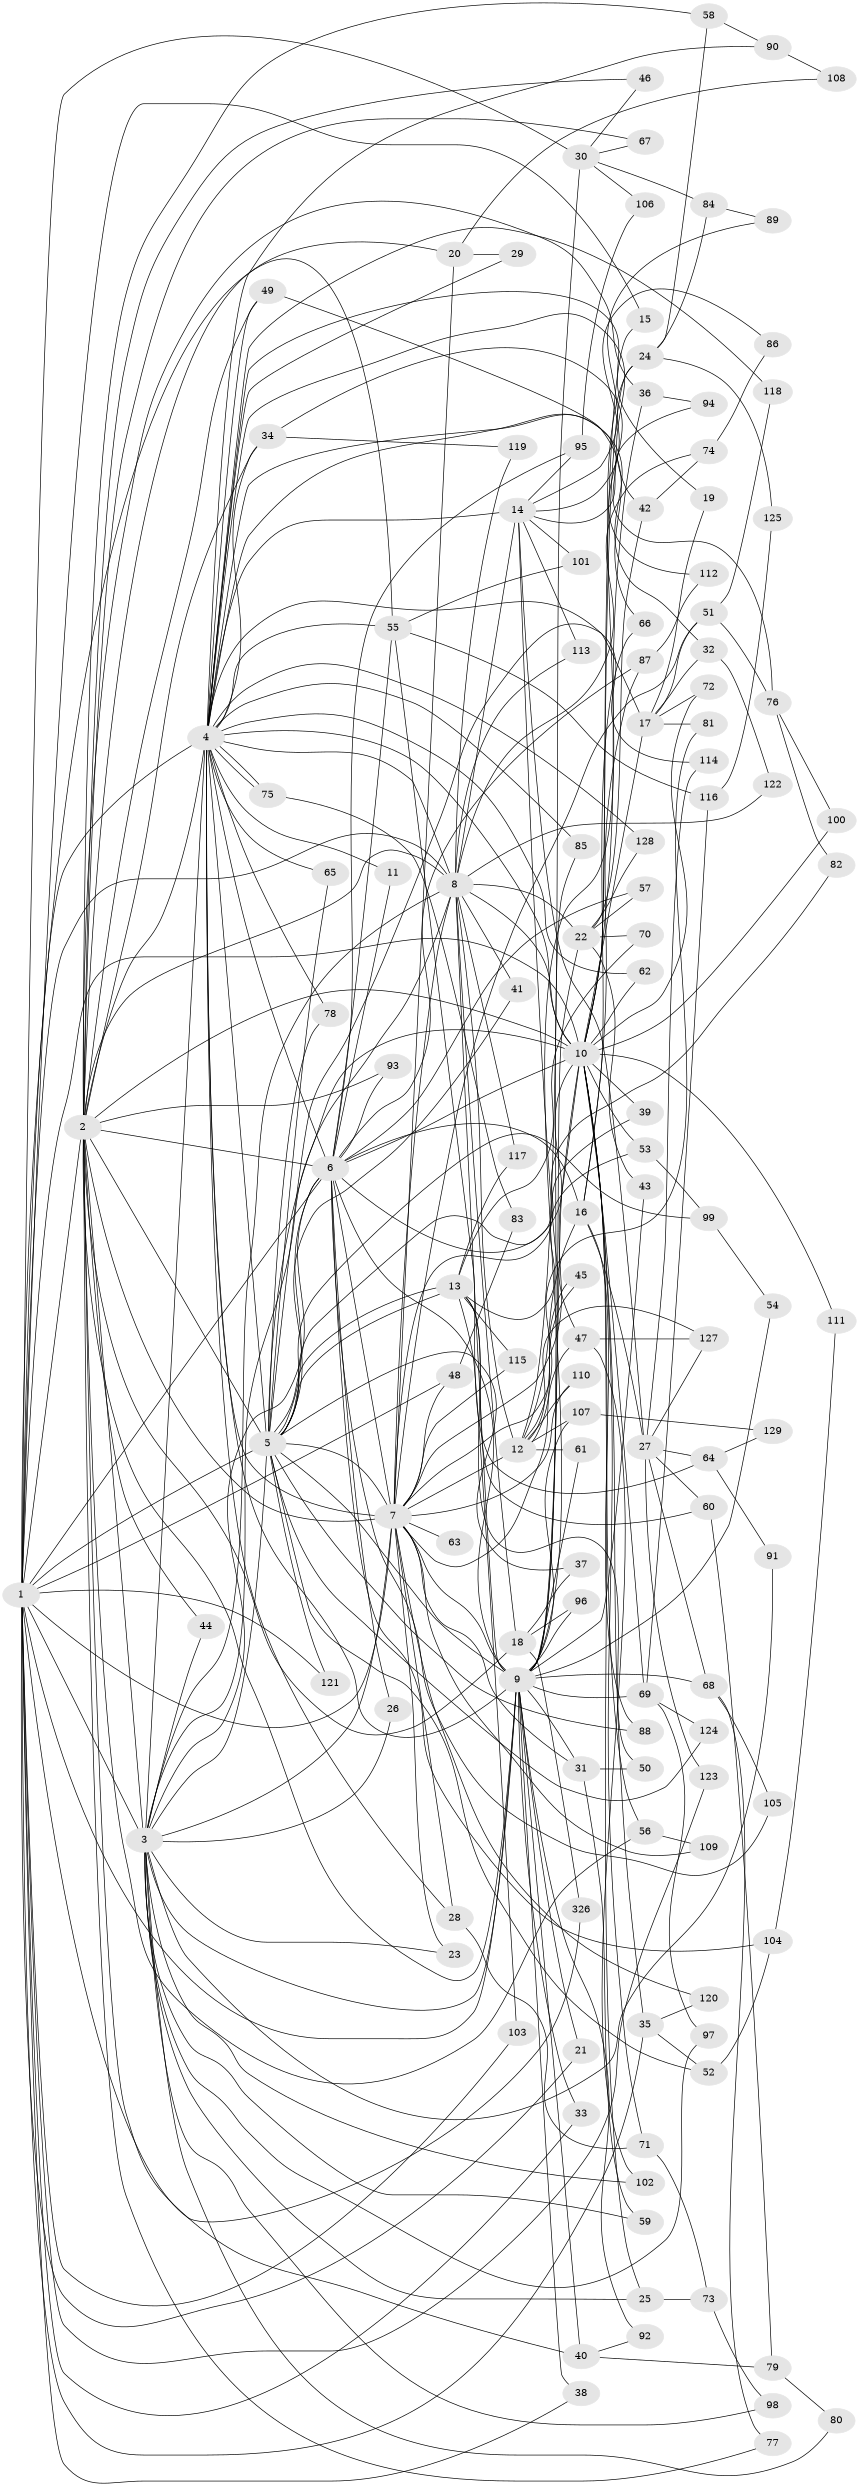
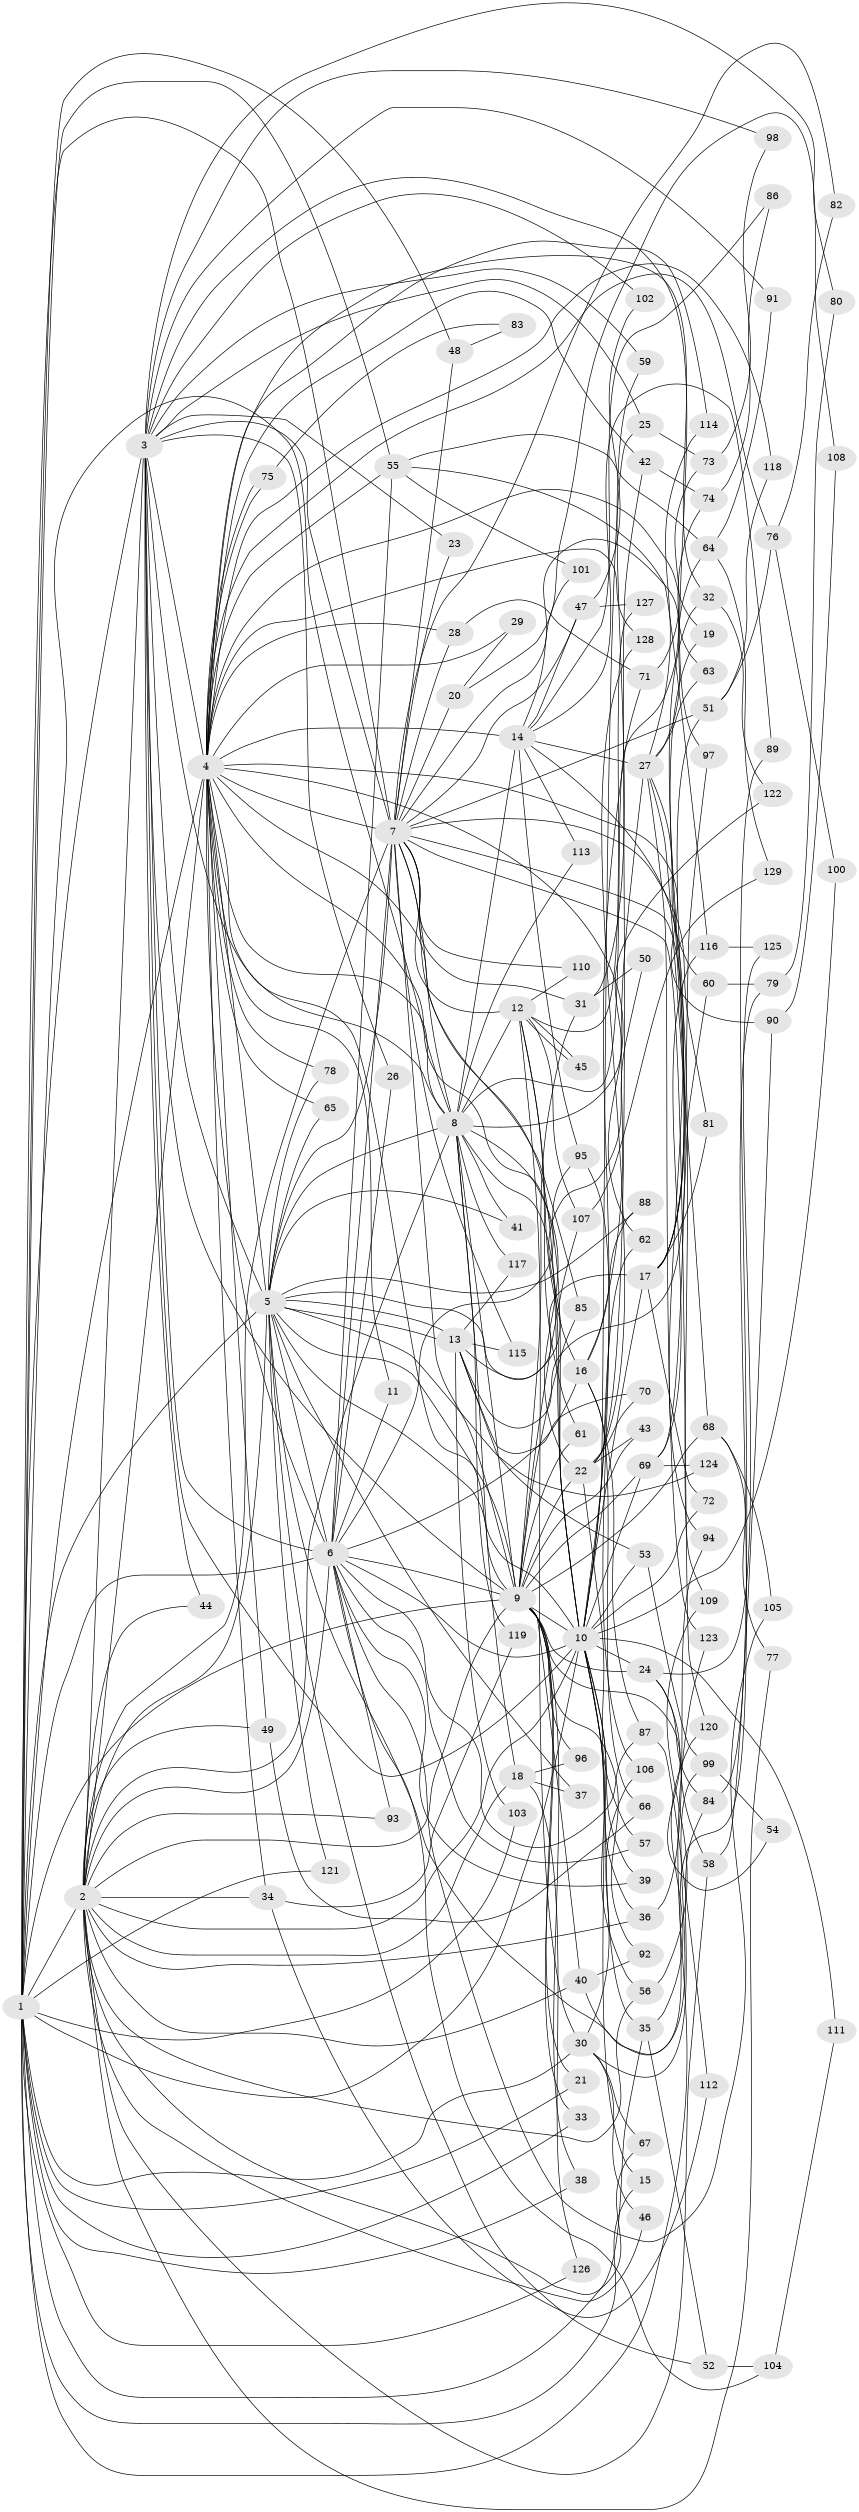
  graph {
    rankdir=LR
    node [color=gray90 style=filled]
    1
    2
    3
    4
    5
    6
    7
    8
    9
    10
    15
    21
    30
    33
    35
    38
    48
    55
    103
    121
    123
-   126 [label=326]
+   126
    18
    20
    34
    36
    40
    44
    46
    49
    56
    58
    67
    77
    93
    23
    25
    26
    59
    80
    91
    97
    98
    102
    11
    14
    19
    28
    29
    32
    42
    62
    65
    75
    76
    78
    85
    90
    114
    118
    128
    13
    17
    37
    41
    52
    88
    99
    124
    16
    39
    57
    87
    95
    104
    105
    12
    31
    47
    51
    63
    81
    82
    109
    110
    115
    120
    22
    74
    113
    117
    119
    122
    24
    43
    54
    61
    68
    69
    92
    96
    107
    53
    71
    72
    100
    111
    84
    106
    83
    101
    64
    116
    108
    112
    94
    79
    66
    73
    27
    86
    89
    50
    60
    70
    45
    127
    125
    129
    1 -- 2
    1 -- 3
    1 -- 4
    1 -- 5
    1 -- 6
    1 -- 7
    1 -- 8
    1 -- 9
    1 -- 10
    1 -- 15
    1 -- 21
    1 -- 30
    1 -- 33
    1 -- 35
    1 -- 38
    1 -- 48
    1 -- 55
    1 -- 103
    1 -- 121
    1 -- 123
    1 -- 126
    2 -- 3
    2 -- 4
    2 -- 5
    2 -- 6
    2 -- 7
    2 -- 8
    2 -- 9
    2 -- 10
    2 -- 18
-   2 -- 20
    2 -- 34
    2 -- 36
    2 -- 40
    2 -- 44
    2 -- 46
    2 -- 49
    2 -- 56
    2 -- 58
    2 -- 67
    2 -- 77
    2 -- 93
    3 -- 4
    3 -- 5
    3 -- 6
    3 -- 7
    3 -- 8
    3 -- 9
    3 -- 10
    3 -- 44
    3 -- 23
    3 -- 25
    3 -- 26
    3 -- 59
    3 -- 80
    3 -- 91
    3 -- 97
    3 -- 98
    3 -- 102
    4 -- 5
    4 -- 6
    4 -- 7
    4 -- 8
    4 -- 9
    4 -- 10
    4 -- 55
    4 -- 34
    4 -- 49
    4 -- 11
    4 -- 14
    4 -- 19
    4 -- 28
    4 -- 29
    4 -- 32
    4 -- 42
    4 -- 62
    4 -- 65
    4 -- 75
    4 -- 75
    4 -- 76
    4 -- 78
    4 -- 85
    4 -- 90
    4 -- 114
    4 -- 118
    4 -- 128
    5 -- 6
    5 -- 7
    5 -- 8
    5 -- 9
    5 -- 10
    5 -- 121
    5 -- 65
    5 -- 78
    5 -- 13
    5 -- 13
    5 -- 17
    5 -- 37
    5 -- 41
    5 -- 52
    5 -- 88
    5 -- 99
    5 -- 124
    6 -- 7
    6 -- 9
    6 -- 10
    6 -- 55
    6 -- 93
    6 -- 26
    6 -- 11
    6 -- 16
    6 -- 39
    6 -- 57
    6 -- 87
    6 -- 95
    6 -- 104
    6 -- 105
    7 -- 8
    7 -- 9
    7 -- 10
    7 -- 48
    7 -- 20
    7 -- 23
    7 -- 28
    7 -- 12
    7 -- 31
    7 -- 47
    7 -- 51
    7 -- 63
    7 -- 81
    7 -- 82
    7 -- 109
    7 -- 110
    7 -- 115
    7 -- 120
    8 -- 9
    8 -- 10
    8 -- 18
    8 -- 14
    8 -- 41
    8 -- 12
    8 -- 22
    8 -- 74
    8 -- 113
    8 -- 117
    8 -- 119
    8 -- 122
    9 -- 10
    9 -- 21
    9 -- 33
    9 -- 38
    9 -- 40
    9 -- 85
    9 -- 31
    9 -- 22
    9 -- 24
    9 -- 43
    9 -- 54
    9 -- 61
    9 -- 68
    9 -- 69
    9 -- 92
    9 -- 96
    9 -- 107
    10 -- 15
    10 -- 35
    10 -- 36
    10 -- 56
    10 -- 25
    10 -- 62
    10 -- 17
    10 -- 39
    10 -- 24
    10 -- 69
    10 -- 53
    10 -- 71
    10 -- 72
    10 -- 100
    10 -- 111
    30 -- 46
    30 -- 67
    30 -- 84
    30 -- 106
    35 -- 52
    35 -- 120
    48 -- 83
    55 -- 101
    55 -- 64
    55 -- 116
    18 -- 126
    18 -- 37
    18 -- 96
    20 -- 29
    20 -- 108
    34 -- 119
    34 -- 112
    36 -- 94
    40 -- 92
    40 -- 79
    49 -- 66
    56 -- 109
    58 -- 90
    25 -- 73
    14 -- 95
    14 -- 47
    14 -- 113
    14 -- 101
    14 -- 94
    14 -- 27
    14 -- 86
    14 -- 89
    28 -- 71
    32 -- 122
    42 -- 74
    75 -- 83
    76 -- 82
    76 -- 100
    90 -- 108
    13 -- 103
    13 -- 115
    13 -- 117
    13 -- 53
    13 -- 50
    13 -- 60
    13 -- 70
    17 -- 19
    17 -- 32
    17 -- 51
    17 -- 81
    17 -- 72
    52 -- 104
    99 -- 54
    16 -- 88
    16 -- 87
    16 -- 66
    16 -- 27
    87 -- 112
    95 -- 106
    104 -- 111
    12 -- 30
    12 -- 16
    12 -- 110
    12 -- 61
    12 -- 107
    12 -- 45
    12 -- 45
    12 -- 127
    31 -- 59
    31 -- 50
    47 -- 102
    47 -- 127
    51 -- 76
    51 -- 118
    22 -- 42
    22 -- 128
    22 -- 57
    22 -- 43
    22 -- 70
    74 -- 86
    24 -- 58
    24 -- 84
    24 -- 125
    68 -- 77
    68 -- 105
    69 -- 97
    69 -- 124
    69 -- 116
    107 -- 129
    53 -- 99
    71 -- 73
    84 -- 89
    64 -- 91
    64 -- 129
    116 -- 125
    79 -- 80
    73 -- 98
    27 -- 123
    27 -- 114
-   27 -- 127
+   27 -- 63
    27 -- 68
    27 -- 64
    27 -- 60
    60 -- 79
  }
